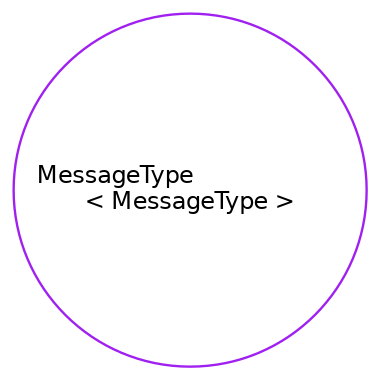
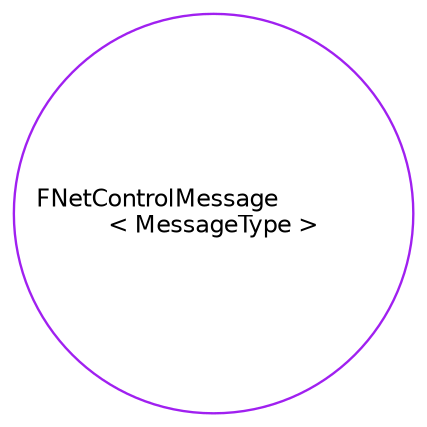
  digraph {
    rankdir=TB
-   n1 [color=purple fillcolor=white fontname=Helvetica fontsize=10 height=0.2 label="MessageType\l\< MessageType \>" shape=circle style=filled width=0.4]
+   n1 [color=purple fillcolor=white fontname=Helvetica fontsize=10 height=0.2 label="FNetControlMessage\l\< MessageType \>" shape=circle style=filled width=0.4]
  }
